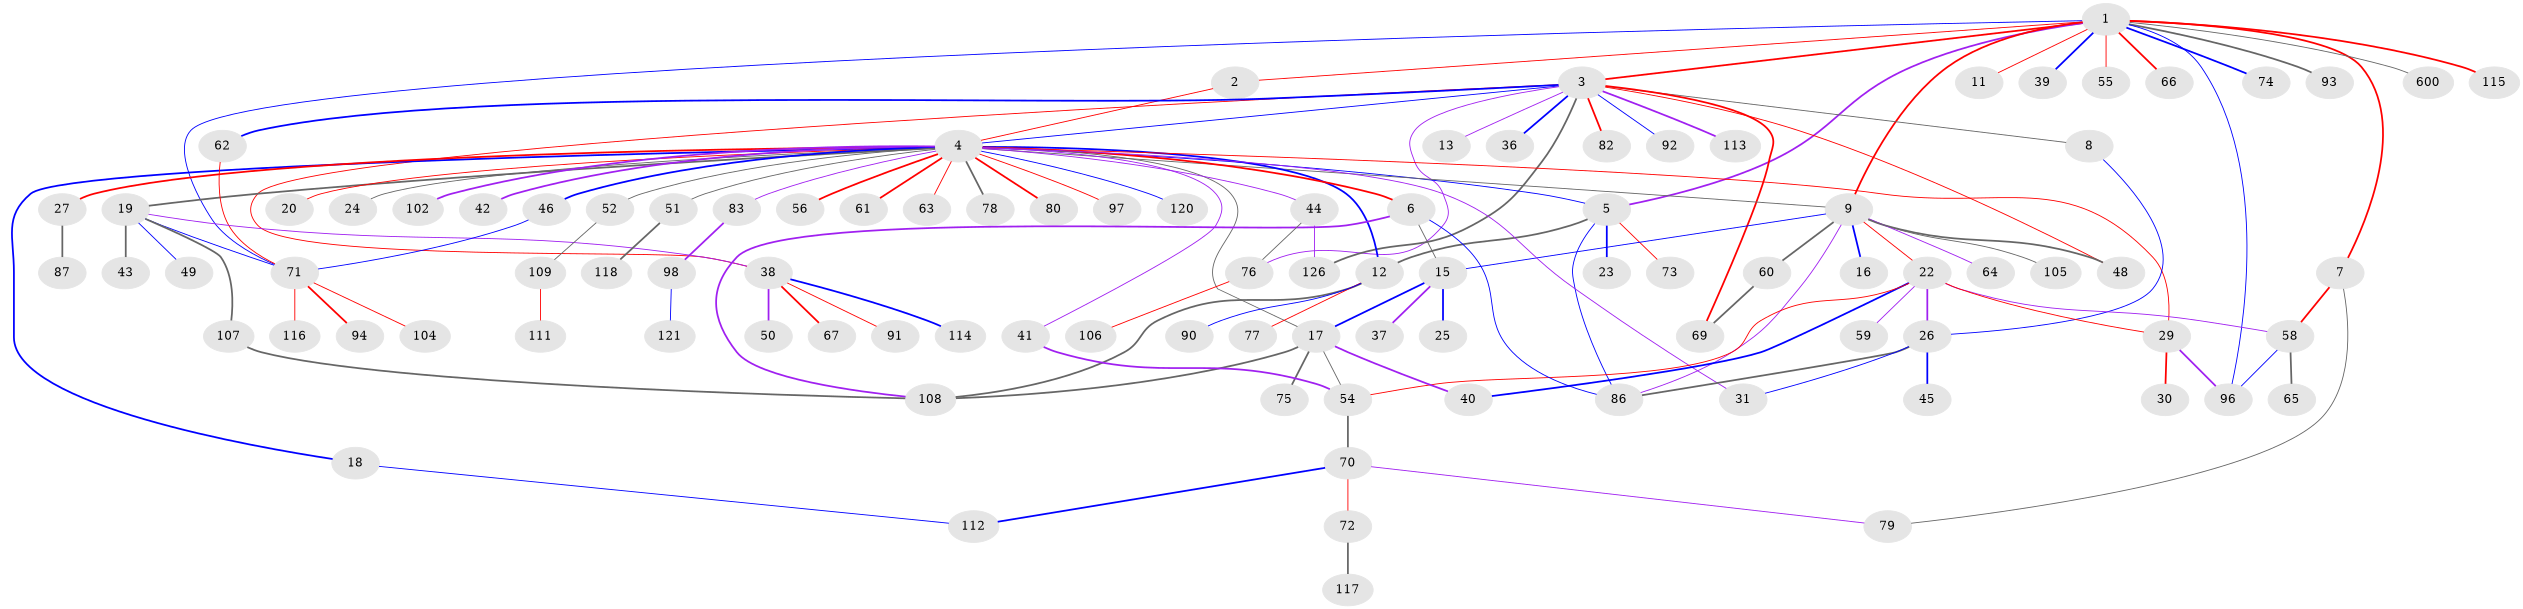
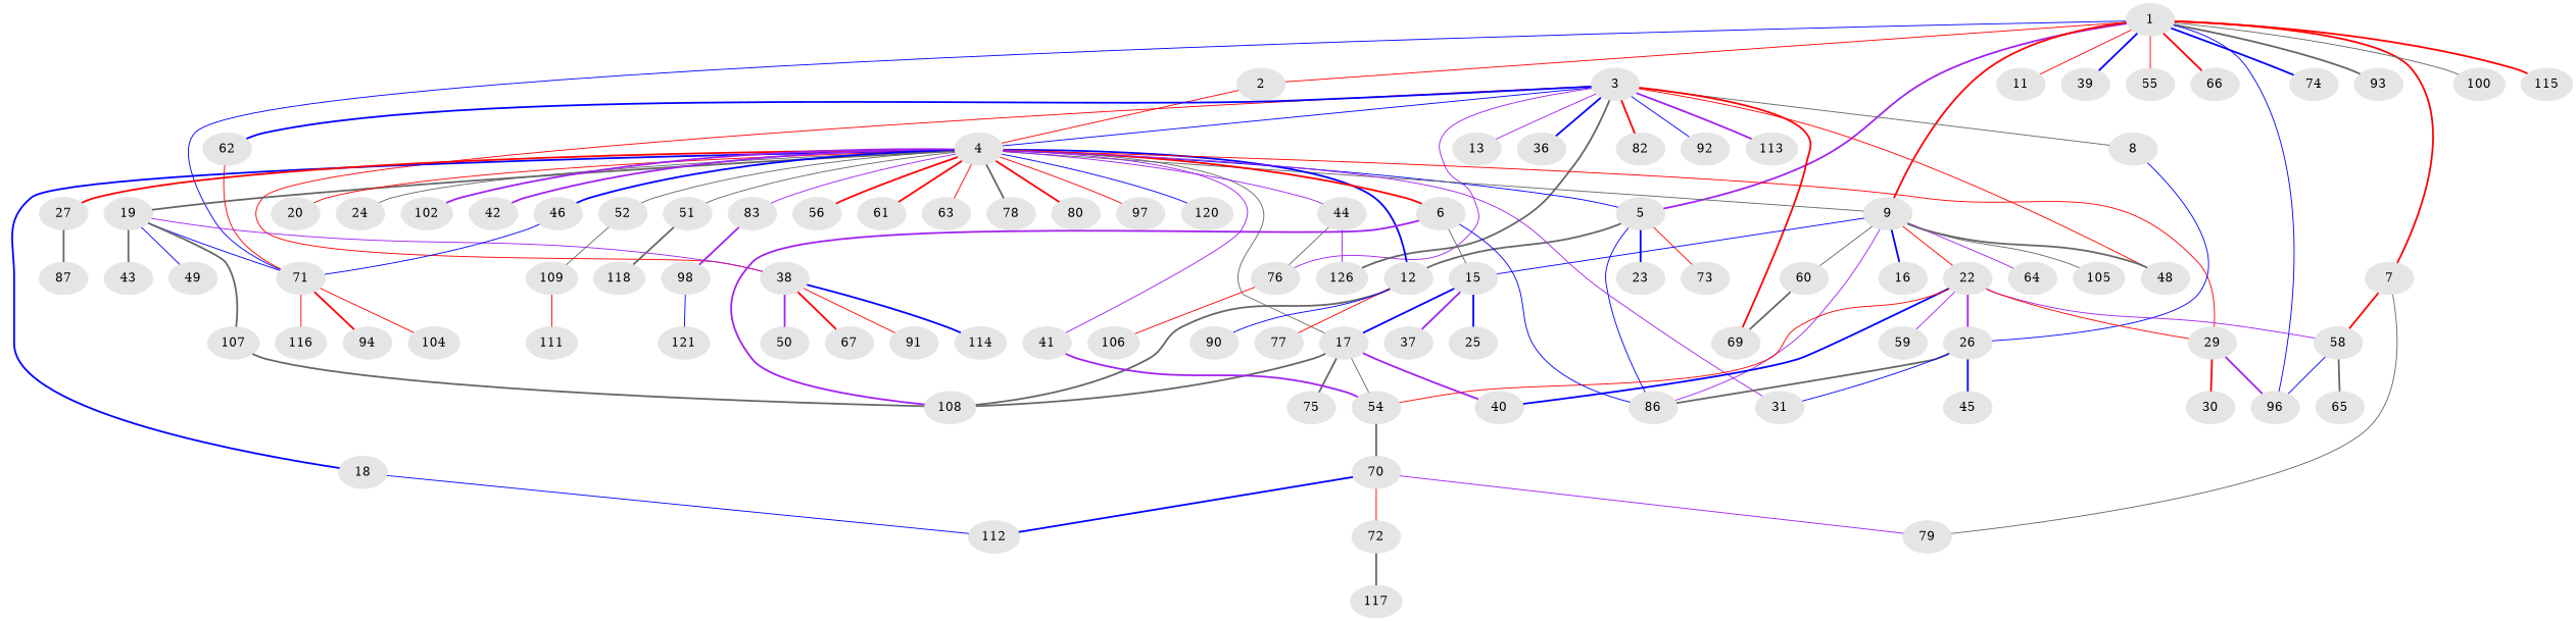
  graph {
    node [color=gray90 style=filled]
    edge [color=red style=solid]
    1 [super="+47"]
    2 [super="+21"]
    3 [super="+85"]
    5 [super="+110"]
    7
    9 [super="+14"]
    11
    39
    55
    66
    71 [super="+123"]
    74
    93
    96
-   100 [label=600]
+   100
    115
    4 [super="+10"]
    8 [super="+35"]
    13
    36
    38 [super="+127"]
    48 [super="+125"]
    62
    69
    76
    82
    92
    113
    126
    12 [super="+88"]
    23
    73
    86
    58 [super="+124"]
    79
    15 [super="+95"]
    16
    22 [super="+84"]
    60 [super="+81"]
    64
    105
    94
    104
    116
    6 [super="+32"]
    17 [super="+68"]
    18
    19 [super="+28"]
    20
    24 [super="+33"]
    27
    29 [super="+99"]
    31
    41
    42
    44 [super="+53"]
    46
    51 [super="+103"]
    52
    56
    61
    63
    78
    80
    83
    97
    102
    120
    26 [super="+34"]
    50
    67
    91
    114
    106
    108
    77
    90
    40 [super="+89"]
    54 [super="+57"]
    75
    112
    43
    49
    107 [super="+119"]
    87
    30
    118
    109
    98
    25
    37
    65
    45
    59 [super="+122"]
    70 [super="+101"]
    111
    72
    117
    121
    1 -- 2
-   1 -- 3 [style=bold]
    1 -- 5 [color=purple style=bold]
    1 -- 7 [style=bold]
    1 -- 9 [style=bold]
    1 -- 11
    1 -- 39 [color=blue style=bold]
    1 -- 55
    1 -- 66 [style=bold]
    1 -- 71 [color=blue]
    1 -- 74 [color=blue style=bold]
    1 -- 93 [color=gray40 style=bold]
    1 -- 96 [color=blue]
    1 -- 100 [color=gray40]
    1 -- 115 [style=bold]
    2 -- 4
    3 -- 4 [color=blue]
    3 -- 8 [color=gray40]
    3 -- 13 [color=purple]
    3 -- 36 [color=blue style=bold]
    3 -- 38
    3 -- 48
    3 -- 62 [color=blue style=bold]
    3 -- 69 [style=bold]
    3 -- 76 [color=purple]
    3 -- 82 [style=bold]
    3 -- 92 [color=blue]
    3 -- 113 [color=purple style=bold]
    3 -- 126 [color=gray40 style=bold]
    5 -- 12 [color=gray40 style=bold]
    5 -- 23 [color=blue style=bold]
    5 -- 73
    5 -- 86 [color=blue]
    7 -- 58 [style=bold]
    7 -- 79 [color=gray40]
    9 -- 48 [color=gray40 style=bold]
    9 -- 86 [color=purple]
    9 -- 15 [color=blue]
    9 -- 16 [color=blue style=bold]
    9 -- 22
-   9 -- 60 [color=gray40 style=bold]
+   9 -- 60 [color=gray40]
    9 -- 64 [color=purple]
    9 -- 105 [color=gray40]
    71 -- 94 [style=bold]
    71 -- 104
    71 -- 116
    4 -- 5 [color=blue]
    4 -- 9 [color=gray40]
    4 -- 12 [color=blue style=bold]
    4 -- 6 [style=bold]
    4 -- 17 [color=gray40]
    4 -- 18 [color=blue style=bold]
    4 -- 19 [color=gray40 style=bold]
    4 -- 20
    4 -- 24 [color=gray40]
    4 -- 27 [style=bold]
    4 -- 29
    4 -- 31 [color=purple]
    4 -- 41 [color=purple]
    4 -- 42 [color=purple style=bold]
    4 -- 44 [color=purple]
    4 -- 46 [color=blue style=bold]
    4 -- 51 [color=gray40]
    4 -- 52 [color=gray40]
    4 -- 56 [style=bold]
    4 -- 61 [style=bold weight=2]
    4 -- 63
    4 -- 78 [color=gray40 style=bold]
    4 -- 80 [style=bold]
    4 -- 83 [color=purple]
    4 -- 97
    4 -- 102 [color=purple style=bold]
    4 -- 120 [color=blue]
    8 -- 26 [color=blue]
    38 -- 50 [color=purple style=bold]
    38 -- 67 [style=bold]
    38 -- 91
    38 -- 114 [color=blue style=bold]
    62 -- 71
    76 -- 106
    12 -- 108 [color=gray40 style=bold]
    12 -- 77
    12 -- 90 [color=blue]
    58 -- 96 [color=blue]
    58 -- 65 [color=gray40 style=bold]
    15 -- 17 [color=blue style=bold]
    15 -- 25 [color=blue style=bold]
    15 -- 37 [color=purple style=bold]
    22 -- 58 [color=purple]
    22 -- 29
    22 -- 26 [color=purple style=bold]
    22 -- 40 [color=blue style=bold]
    22 -- 54
    22 -- 59 [color=purple]
    60 -- 69 [color=gray40 style=bold]
    6 -- 86 [color=blue]
    6 -- 15 [color=gray40]
    6 -- 108 [color=purple style=bold]
    17 -- 108 [color=gray40 style=bold]
    17 -- 40 [color=purple style=bold]
    17 -- 54 [color=gray40]
    17 -- 75 [color=gray40 style=bold]
    18 -- 112 [color=blue]
    19 -- 71 [color=blue]
    19 -- 38 [color=purple weight=3]
    19 -- 43 [color=gray40 style=bold]
    19 -- 49 [color=blue]
    19 -- 107 [color=gray40 style=bold]
    27 -- 87 [color=gray40 style=bold]
    29 -- 96 [color=purple style=bold]
    29 -- 30 [style=bold]
    41 -- 54 [color=purple style=bold]
    44 -- 76 [color=gray40]
    44 -- 126 [color=purple]
    46 -- 71 [color=blue]
    51 -- 118 [color=gray40 style=bold]
    52 -- 109 [color=gray40]
    83 -- 98 [color=purple style=bold]
    26 -- 86 [color=gray40 style=bold]
    26 -- 31 [color=blue]
    26 -- 45 [color=blue style=bold]
    54 -- 70 [color=gray40 style=bold]
    107 -- 108 [color=gray40 style=bold]
    109 -- 111
    98 -- 121 [color=blue]
    70 -- 79 [color=purple]
    70 -- 112 [color=blue style=bold]
    70 -- 72
    72 -- 117 [color=gray40 style=bold]
  }
